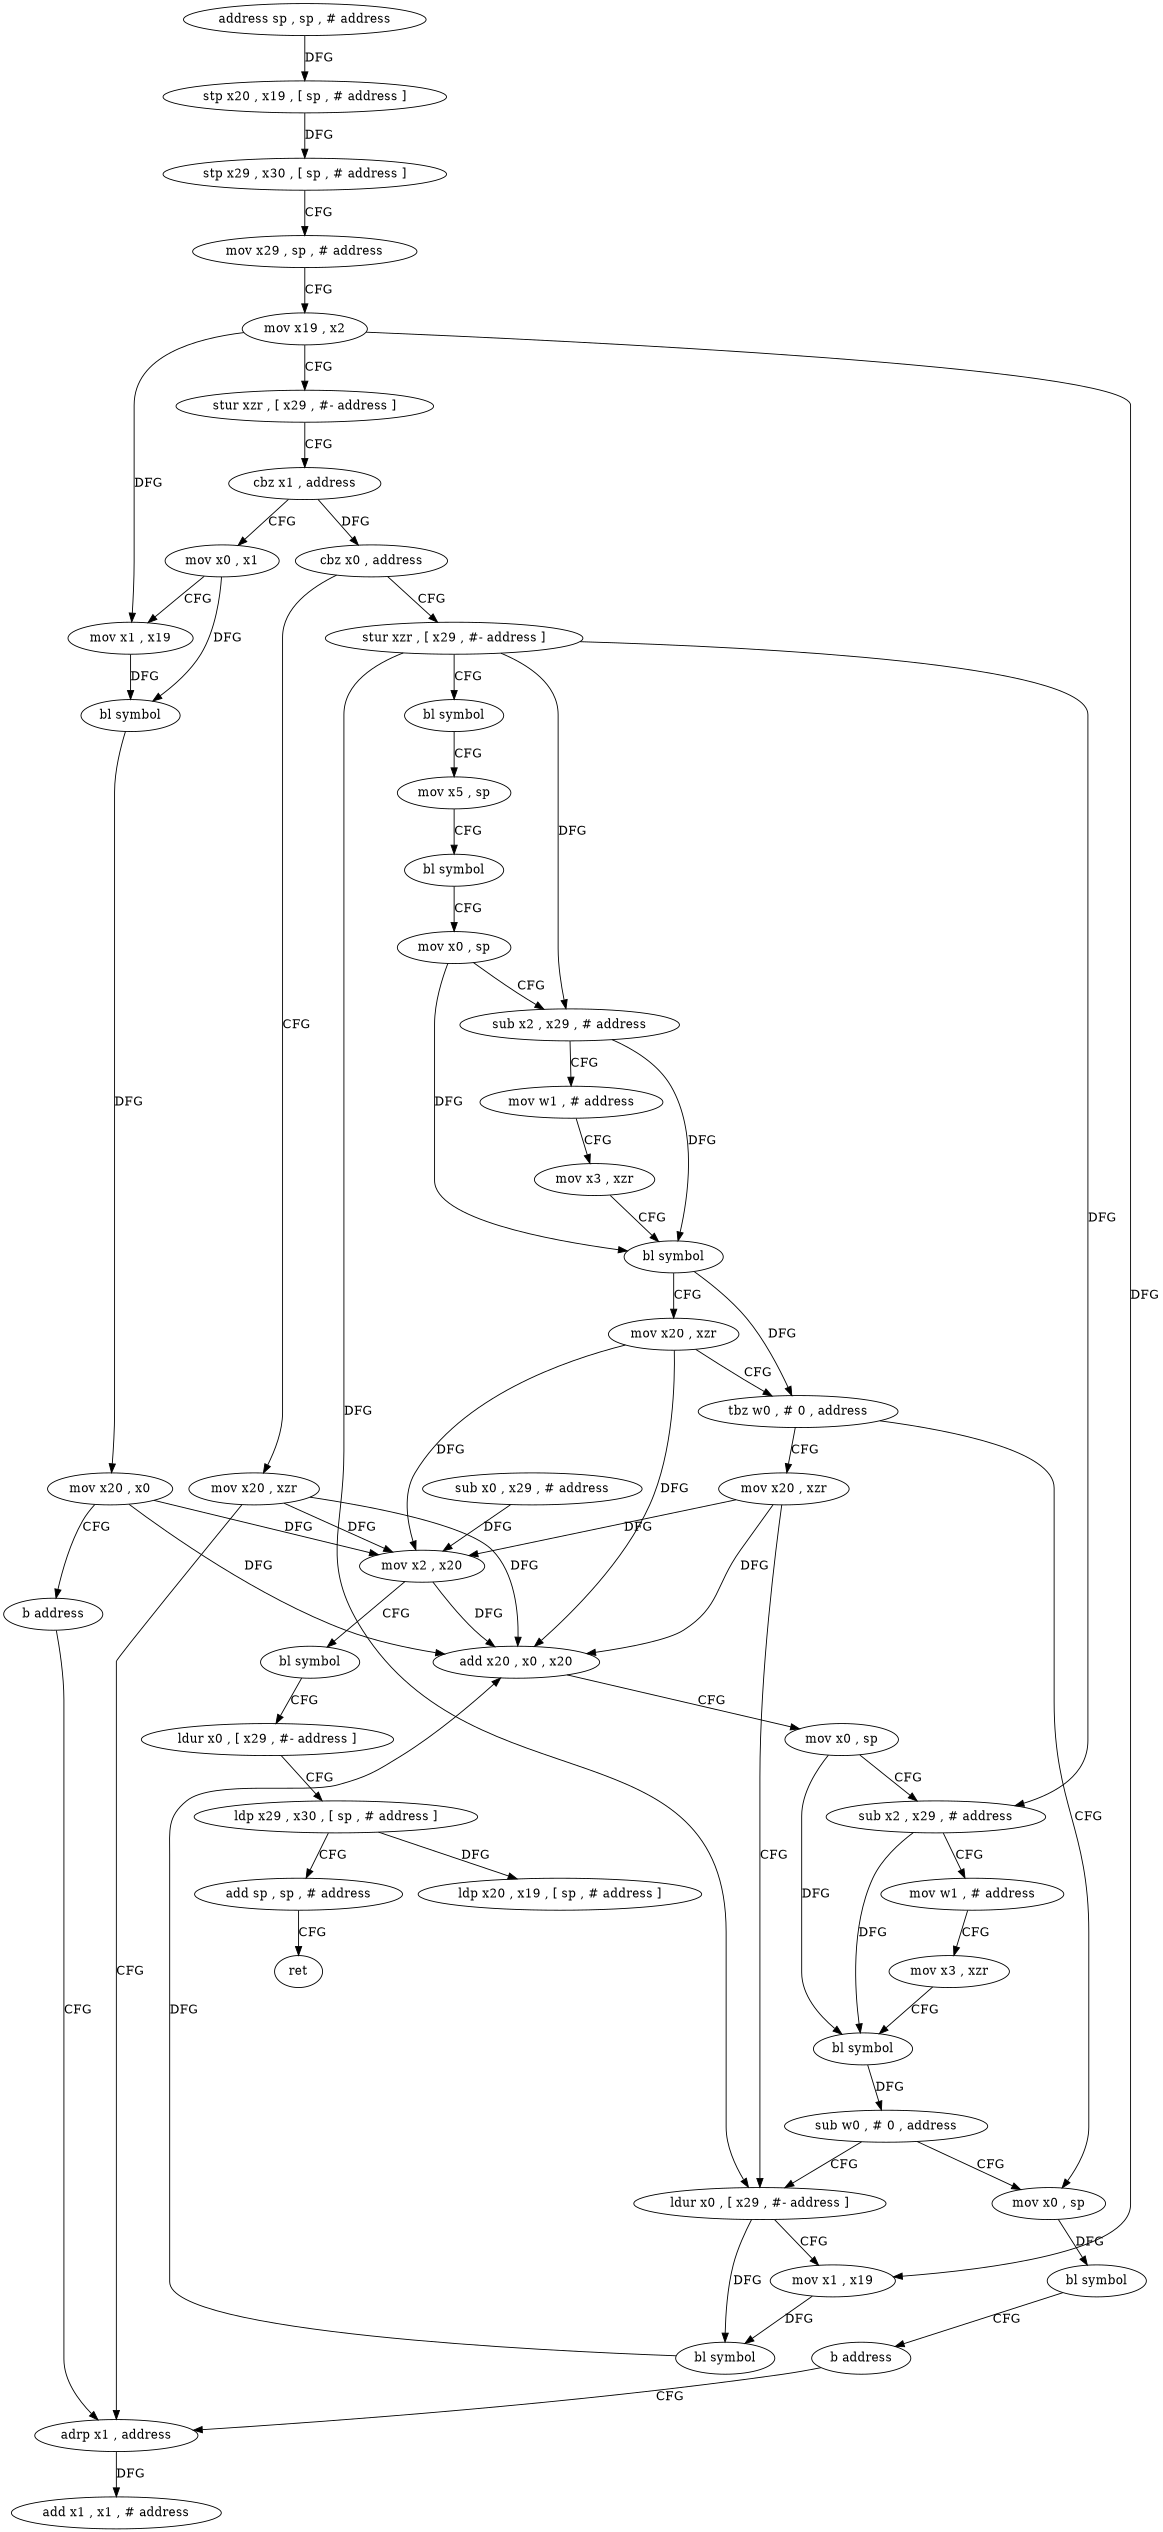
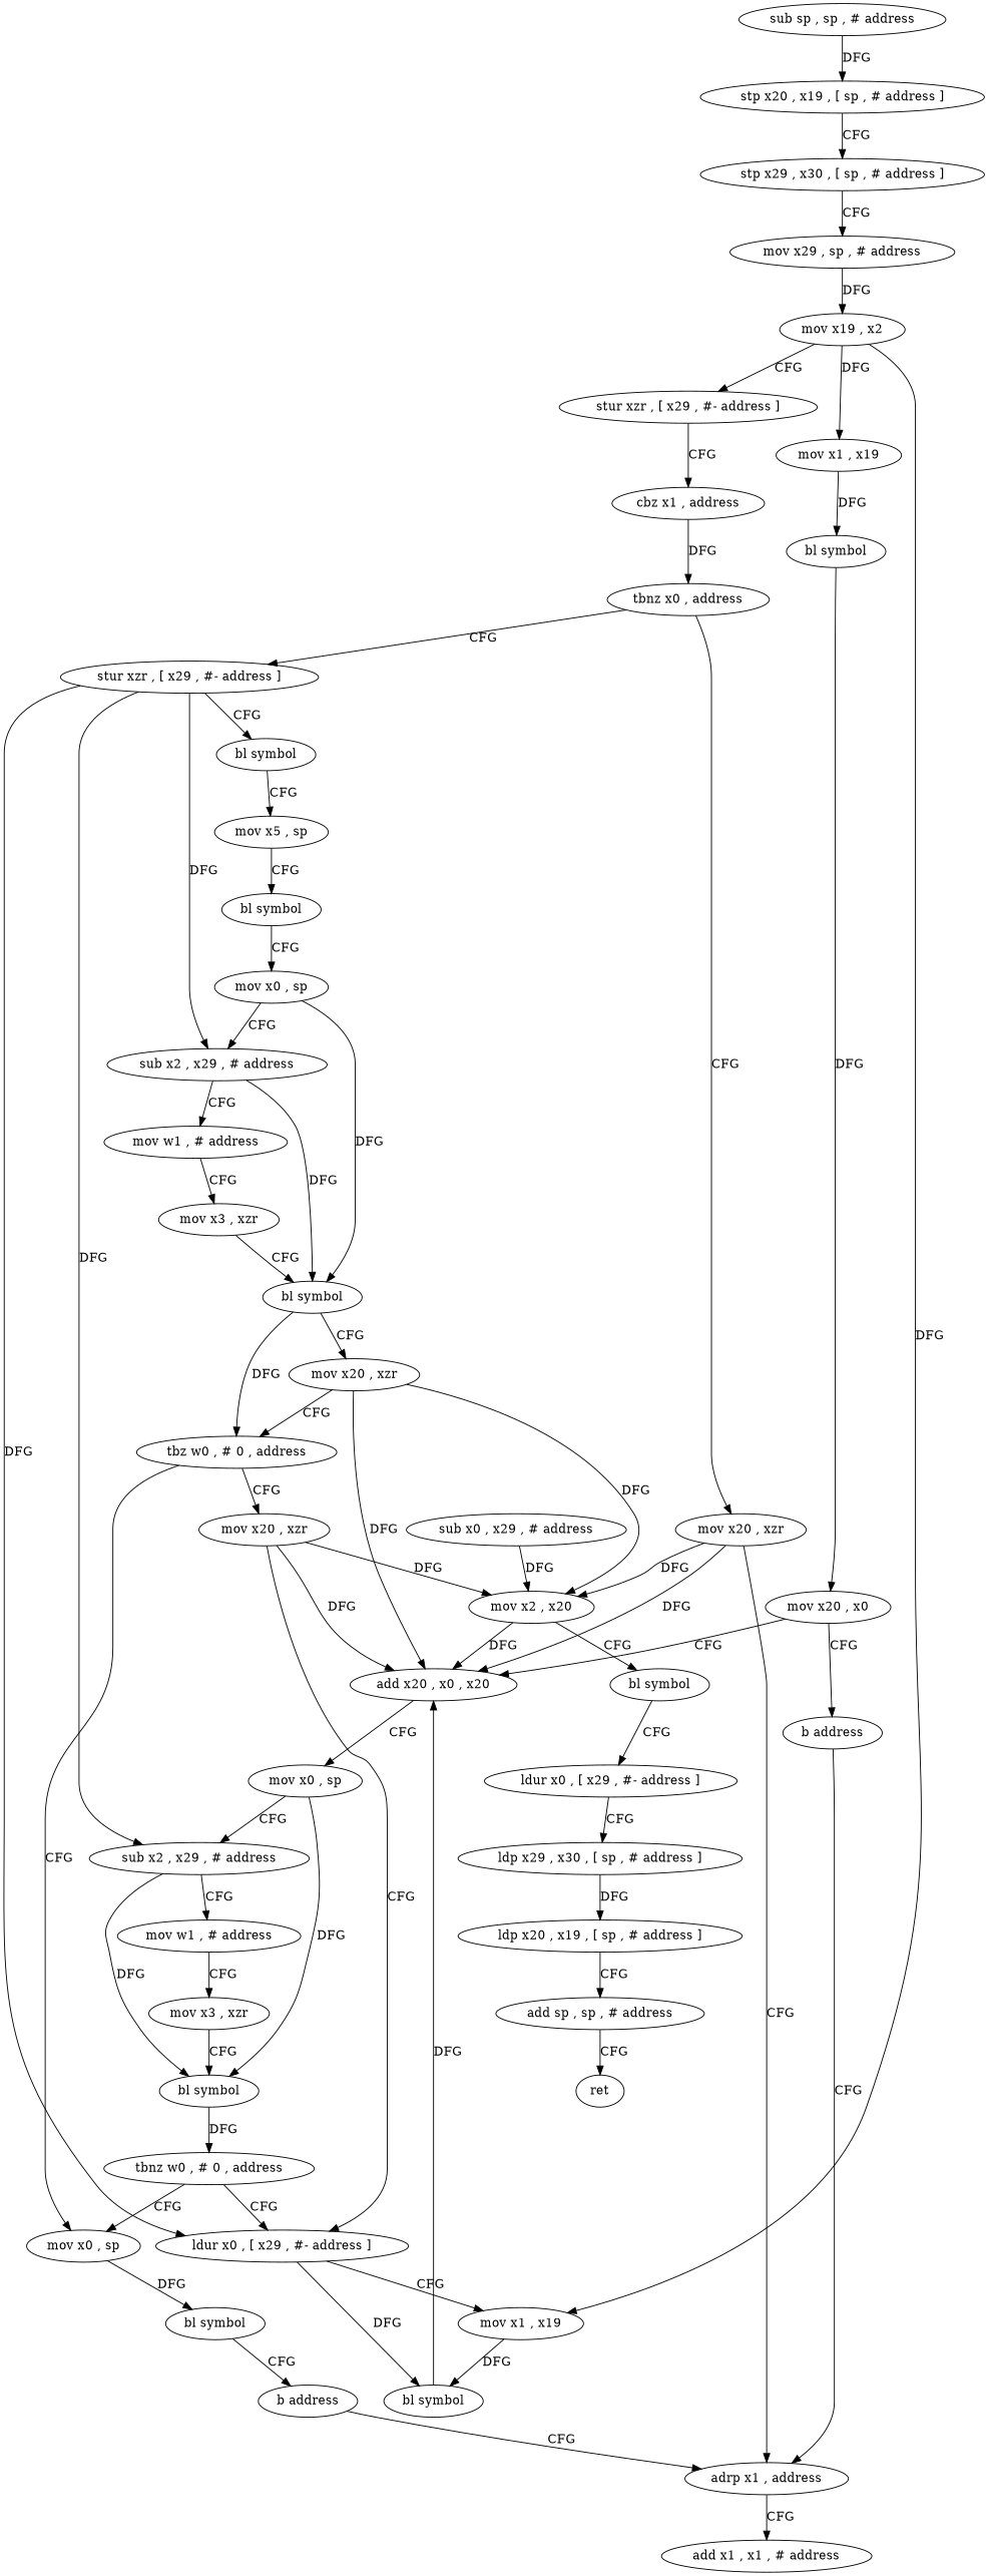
  digraph {
-   n1 [label="address sp , sp , # address"]
+   n1 [label="sub sp , sp , # address"]
    n2 [label="stp x20 , x19 , [ sp , # address ]"]
    n3 [label="stp x29 , x30 , [ sp , # address ]"]
    n4 [label="mov x29 , sp , # address"]
    n5 [label="mov x19 , x2"]
    n6 [label="stur xzr , [ x29 , #- address ]"]
    n7 [label="mov x1 , x19"]
    n8 [label="mov x1 , x19"]
    n9 [label="cbz x1 , address"]
    n10 [label="bl symbol"]
    n11 [label="bl symbol"]
-   n12 [label="cbz x0 , address"]
-   n13 [label="mov x0 , x1"]
+   n12 [label="tbnz x0 , address"]
    n14 [label="mov x20 , xzr"]
    n15 [label="stur xzr , [ x29 , #- address ]"]
    n16 [label="adrp x1 , address"]
    n17 [label="mov x2 , x20"]
    n18 [label="add x20 , x0 , x20"]
    n19 [label="bl symbol"]
    n20 [label="sub x2 , x29 , # address"]
    n21 [label="ldur x0 , [ x29 , #- address ]"]
    n22 [label="sub x2 , x29 , # address"]
    n23 [label="mov x20 , x0"]
    n24 [label="add x1 , x1 , # address"]
    n25 [label="bl symbol"]
    n26 [label="mov x0 , sp"]
    n27 [label="mov x5 , sp"]
    n28 [label="bl symbol"]
    n29 [label="mov w1 , # address"]
    n30 [label="bl symbol"]
    n31 [label="mov w1 , # address"]
    n32 [label="b address"]
    n33 [label="bl symbol"]
    n34 [label="mov x0 , sp"]
    n35 [label="mov x20 , xzr"]
    n36 [label="tbz w0 , # 0 , address"]
    n37 [label="mov x3 , xzr"]
    n38 [label="mov x0 , sp"]
    n39 [label="mov x20 , xzr"]
    n40 [label="bl symbol"]
    n41 [label="b address"]
    n42 [label="sub x0 , x29 , # address"]
    n43 [label="ldur x0 , [ x29 , #- address ]"]
    n44 [label="ldp x29 , x30 , [ sp , # address ]"]
    n45 [label="ldp x20 , x19 , [ sp , # address ]"]
    n46 [label="add sp , sp , # address"]
    n47 [label=ret]
-   n48 [label="sub w0 , # 0 , address"]
+   n48 [label="tbnz w0 , # 0 , address"]
    n49 [label="mov x3 , xzr"]
    n1 -> n2 [label=DFG]
-   n2 -> n3 [label=DFG]
+   n2 -> n3 [label=CFG]
    n3 -> n4 [label=CFG]
-   n4 -> n5 [label=CFG]
+   n4 -> n5 [label=DFG]
    n5 -> n6 [label=CFG]
    n5 -> n7 [label=DFG]
    n5 -> n8 [label=DFG]
    n6 -> n9 [label=CFG]
    n7 -> n10 [label=DFG]
    n8 -> n11 [label=DFG]
    n9 -> n12 [label=DFG]
-   n9 -> n13 [label=CFG]
    n10 -> n23 [label=DFG]
    n11 -> n18 [label=DFG]
    n12 -> n14 [label=CFG]
    n12 -> n15 [label=CFG]
-   n13 -> n7 [label=CFG]
-   n13 -> n10 [label=DFG]
    n14 -> n16 [label=CFG]
    n14 -> n17 [label=DFG]
    n14 -> n18 [label=DFG]
    n15 -> n19 [label=CFG]
    n15 -> n20 [label=DFG]
    n15 -> n21 [label=DFG]
    n15 -> n22 [label=DFG]
-   n16 -> n24 [label=DFG]
+   n16 -> n24 [label=CFG]
    n17 -> n18 [label=DFG]
    n17 -> n25 [label=CFG]
    n18 -> n26 [label=CFG]
    n19 -> n27 [label=CFG]
    n20 -> n28 [label=DFG]
    n20 -> n29 [label=CFG]
    n21 -> n8 [label=CFG]
    n21 -> n11 [label=DFG]
    n22 -> n30 [label=DFG]
    n22 -> n31 [label=CFG]
-   n23 -> n17 [label=DFG]
-   n23 -> n18 [label=DFG]
+   n23 -> n18 [label=CFG]
    n23 -> n32 [label=CFG]
    n25 -> n43 [label=CFG]
    n26 -> n22 [label=CFG]
    n26 -> n30 [label=DFG]
    n27 -> n33 [label=CFG]
    n28 -> n35 [label=CFG]
    n28 -> n36 [label=DFG]
    n29 -> n37 [label=CFG]
    n30 -> n48 [label=DFG]
    n31 -> n49 [label=CFG]
    n32 -> n16 [label=CFG]
    n33 -> n34 [label=CFG]
    n34 -> n20 [label=CFG]
    n34 -> n28 [label=DFG]
    n35 -> n17 [label=DFG]
    n35 -> n18 [label=DFG]
    n35 -> n36 [label=CFG]
    n36 -> n38 [label=CFG]
    n36 -> n39 [label=CFG]
    n37 -> n28 [label=CFG]
    n38 -> n40 [label=DFG]
    n39 -> n17 [label=DFG]
    n39 -> n18 [label=DFG]
    n39 -> n21 [label=CFG]
    n40 -> n41 [label=CFG]
    n41 -> n16 [label=CFG]
    n42 -> n17 [label=DFG]
    n43 -> n44 [label=CFG]
    n44 -> n45 [label=DFG]
-   n44 -> n46 [label=CFG]
+   n45 -> n46 [label=CFG]
    n46 -> n47 [label=CFG]
    n48 -> n21 [label=CFG]
    n48 -> n38 [label=CFG]
    n49 -> n30 [label=CFG]
  }
